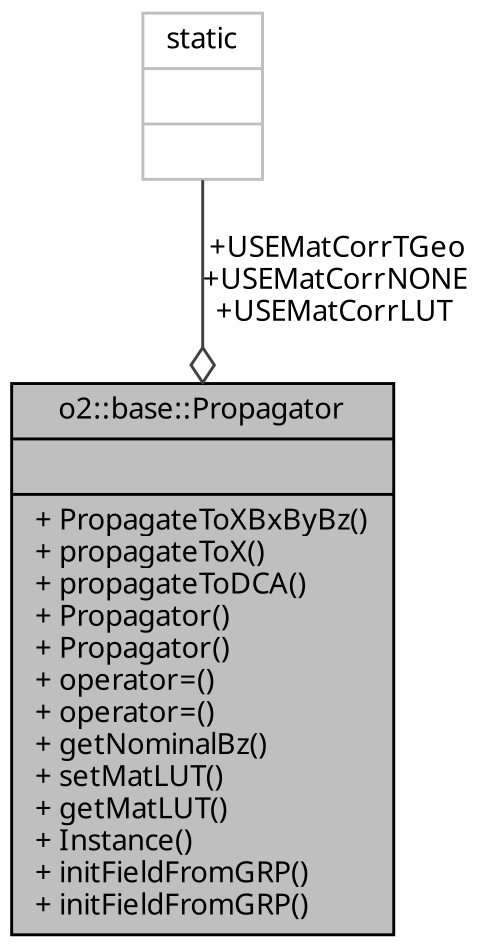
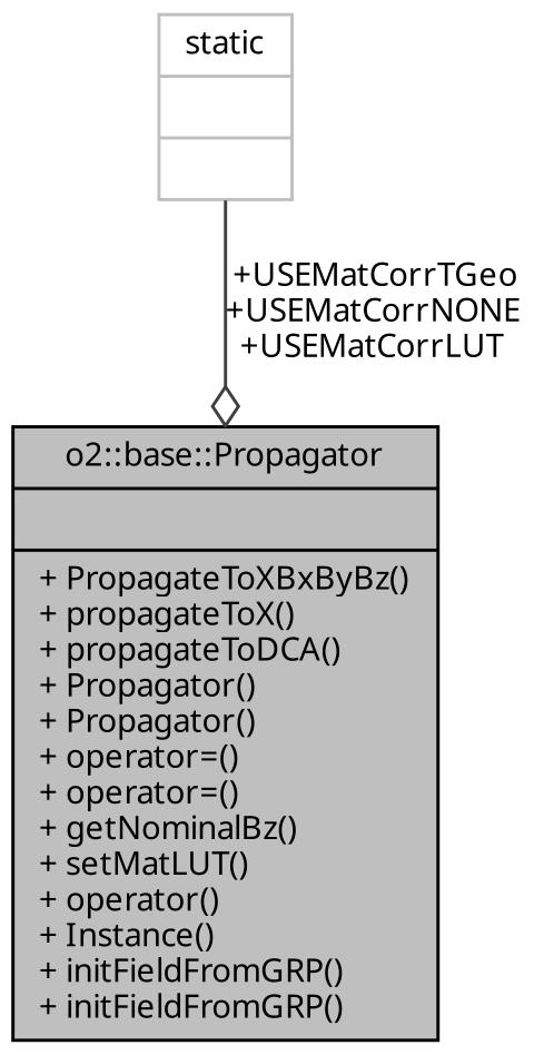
  digraph {
    fontname="Noto Sans"
    node [fontname="Noto Sans" fontsize=10 shape=record]
-   n1 [color=black fillcolor=grey75 fontcolor=black height=0.2 label="{o2::base::Propagator\n||+ PropagateToXBxByBz()\l+ propagateToX()\l+ propagateToDCA()\l+ Propagator()\l+ Propagator()\l+ operator=()\l+ operator=()\l+ getNominalBz()\l+ setMatLUT()\l+ getMatLUT()\l+ Instance()\l+ initFieldFromGRP()\l+ initFieldFromGRP()\l}" style=filled width=0.4]
+   n1 [color=black fillcolor=grey75 fontcolor=black height=0.2 label="{o2::base::Propagator\n||+ PropagateToXBxByBz()\l+ propagateToX()\l+ propagateToDCA()\l+ Propagator()\l+ Propagator()\l+ operator=()\l+ operator=()\l+ getNominalBz()\l+ setMatLUT()\l+ operator()\l+ Instance()\l+ initFieldFromGRP()\l+ initFieldFromGRP()\l}" style=filled width=0.4]
    n2 [color=grey75 height=0.2 label="{static\n||}" width=0.4]
    n2 -> n1 [arrowhead=odiamond color=grey25 fontname="Noto Sans" fontsize=10 label=" +USEMatCorrTGeo\n+USEMatCorrNONE\n+USEMatCorrLUT" labelfontname=Helvetica labelfontsize=10 style=solid]
  }
